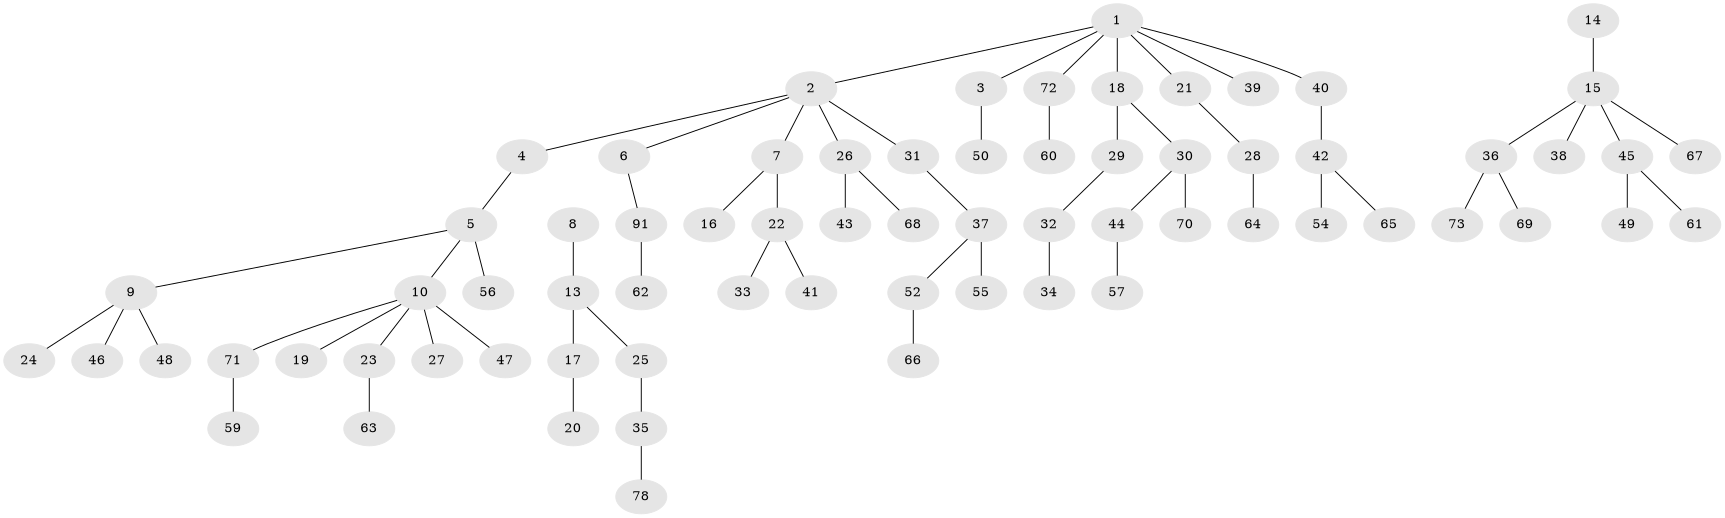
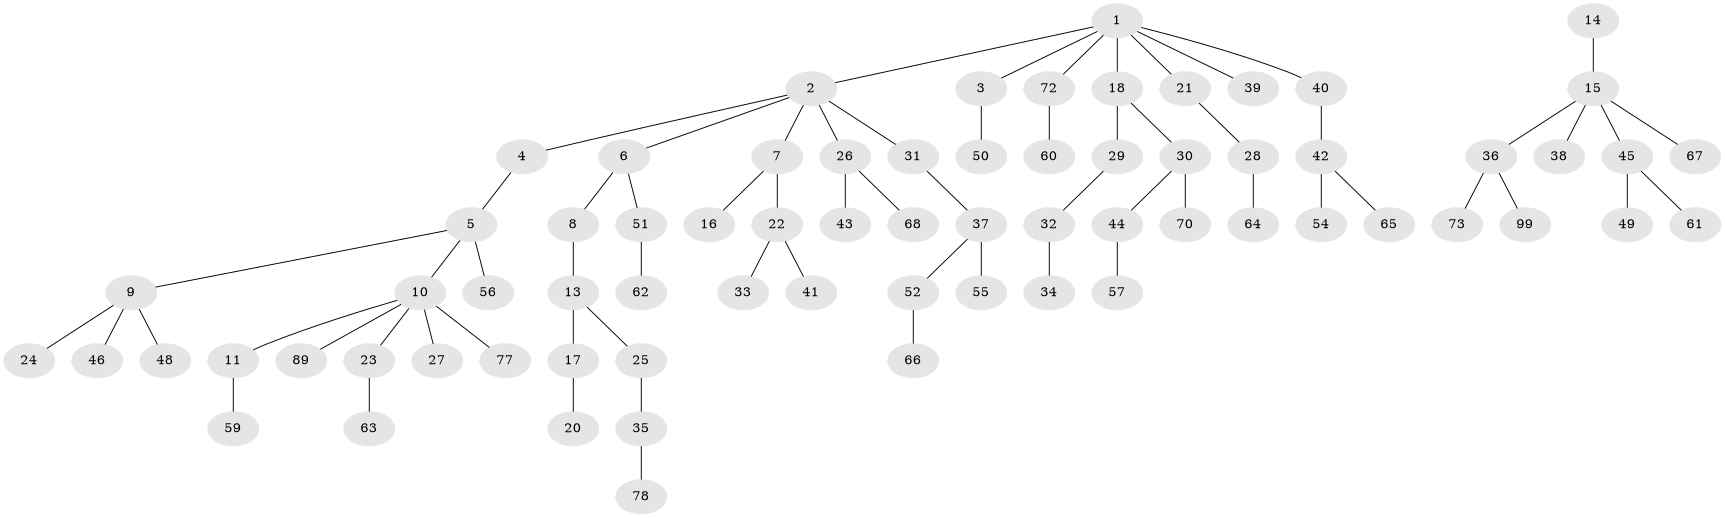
  graph {
    node [color=gray90 style=filled]
    edge [weight=1.0]
    1
    2
    3
    n4 [label=72]
    18
    21
    39
    40
    4
    6
    7
    26
    31
    50
    60
    29
    30
    28
    42
    5
    8
-   51 [label=91]
+   51
    16
    22
    14
    15
    43
    68
    37
    9
    10
    56
    24
    46
    48
-   11 [label=71]
-   19
+   11
+   19 [label=89]
    23
    27
-   47
+   47 [label=77]
    13
    62
    33
    41
    17
    25
    59
    63
    20
    35
    36
    38
    45
    67
    n55 [label=73]
-   69
+   69 [label=99]
    49
    61
    32
    44
    70
    64
    n63 [label=78]
    34
    57
    52
    55
    66
    54
    65
    1 -- 2
    1 -- 3
    1 -- n4
    1 -- 18
    1 -- 21
    1 -- 39
    1 -- 40
    2 -- 4
    2 -- 6
    2 -- 7
    2 -- 26
    2 -- 31
    3 -- 50 [weight=2.0]
    n4 -- 60
    18 -- 29
    18 -- 30
    21 -- 28
    40 -- 42
    4 -- 5
+   6 -- 8 [weight=2.0]
    6 -- 51
    7 -- 16
    7 -- 22
    26 -- 43 [weight=3.0]
    26 -- 68
    31 -- 37
    29 -- 32 [weight=2.0]
    30 -- 44
    30 -- 70
    28 -- 64
    42 -- 54
    42 -- 65
    5 -- 9
    5 -- 10
    5 -- 56
    8 -- 13
    51 -- 62
    22 -- 33
    22 -- 41
    14 -- 15 [weight=2.0]
    15 -- 36
    15 -- 38
    15 -- 45
    15 -- 67
    37 -- 52
    37 -- 55 [weight=2.0]
    9 -- 24
    9 -- 46
    9 -- 48
    10 -- 11
    10 -- 19
    10 -- 23
    10 -- 27
    10 -- 47 [weight=2.0]
    11 -- 59 [weight=2.0]
    23 -- 63
    13 -- 17
    13 -- 25
    17 -- 20
    25 -- 35
    35 -- n63
    36 -- n55
    36 -- 69
    45 -- 49 [weight=2.0]
    45 -- 61
    32 -- 34
    44 -- 57
    52 -- 66
  }
